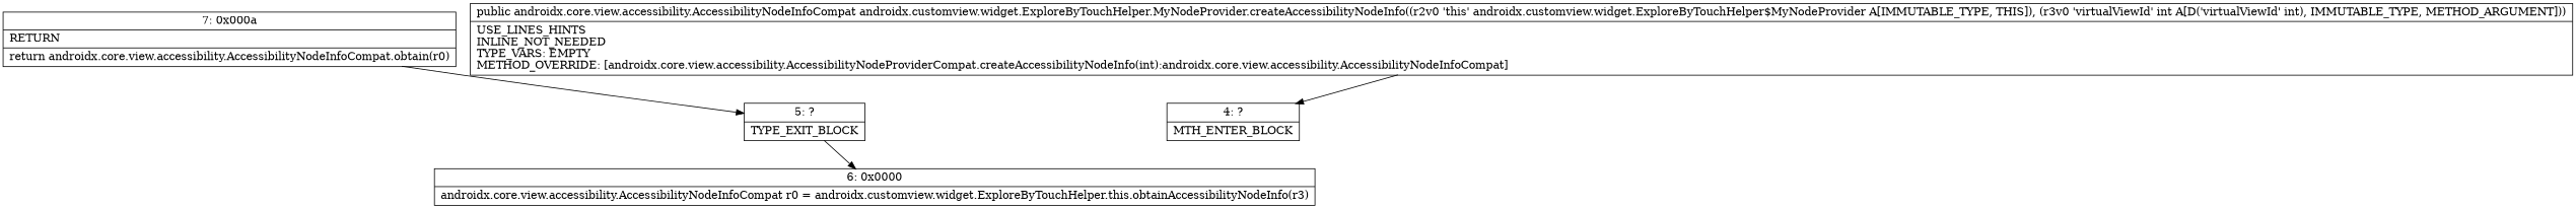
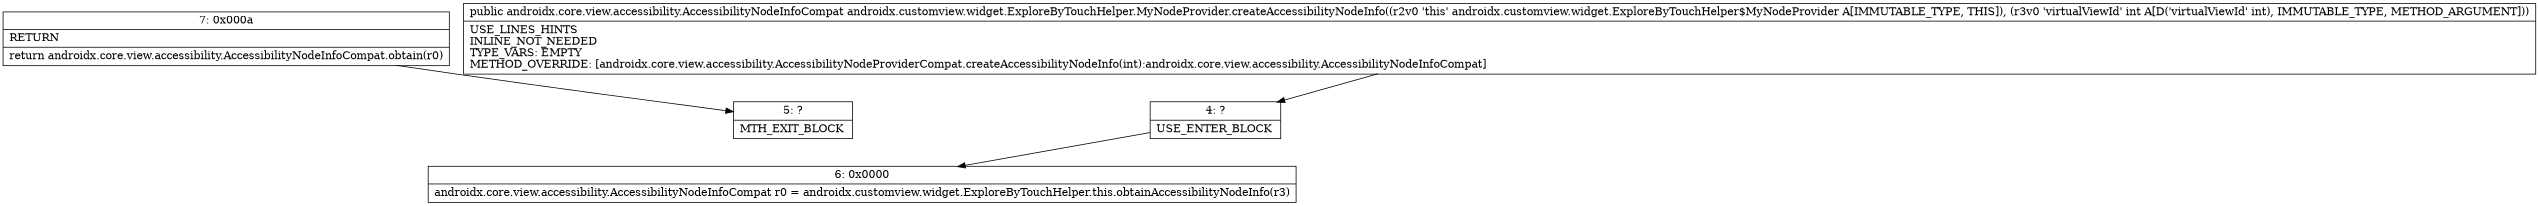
  digraph {
    node [shape=record]
-   n1 [label="{4\:\ ?|MTH_ENTER_BLOCK\l}"]
+   n1 [label="{4\:\ ?|USE_ENTER_BLOCK\l}"]
    n2 [label="{6\:\ 0x0000|androidx.core.view.accessibility.AccessibilityNodeInfoCompat r0 = androidx.customview.widget.ExploreByTouchHelper.this.obtainAccessibilityNodeInfo(r3)\l}"]
    n3 [label="{7\:\ 0x000a|RETURN\l|return androidx.core.view.accessibility.AccessibilityNodeInfoCompat.obtain(r0)\l}"]
-   n4 [label="{5\:\ ?|TYPE_EXIT_BLOCK\l}"]
+   n4 [label="{5\:\ ?|MTH_EXIT_BLOCK\l}"]
    n5 [label="{public androidx.core.view.accessibility.AccessibilityNodeInfoCompat androidx.customview.widget.ExploreByTouchHelper.MyNodeProvider.createAccessibilityNodeInfo((r2v0 'this' androidx.customview.widget.ExploreByTouchHelper$MyNodeProvider A[IMMUTABLE_TYPE, THIS]), (r3v0 'virtualViewId' int A[D('virtualViewId' int), IMMUTABLE_TYPE, METHOD_ARGUMENT]))  | USE_LINES_HINTS\lINLINE_NOT_NEEDED\lTYPE_VARS: EMPTY\lMETHOD_OVERRIDE: [androidx.core.view.accessibility.AccessibilityNodeProviderCompat.createAccessibilityNodeInfo(int):androidx.core.view.accessibility.AccessibilityNodeInfoCompat]\l}"]
-   n4 -> n2
+   n1 -> n2
    n3 -> n4
    n5 -> n1
  }
